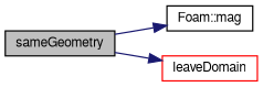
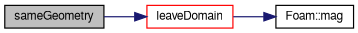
  digraph {
    rankdir=LR
    node [color=black fontname=FreeSans fontsize=10 shape=record]
    edge [color=midnightblue fontname=FreeSans fontsize=10 labelfontname=FreeSans labelfontsize=10 style=solid]
    n1 [fillcolor=grey75 fontcolor=black height=0.2 label=sameGeometry style=filled width=0.4]
    n2 [height=0.2 label="Foam::mag" width=0.4]
    n3 [color=red height=0.2 label=leaveDomain width=0.4]
-   n1 -> n2
+   n3 -> n2
    n1 -> n3
  }
